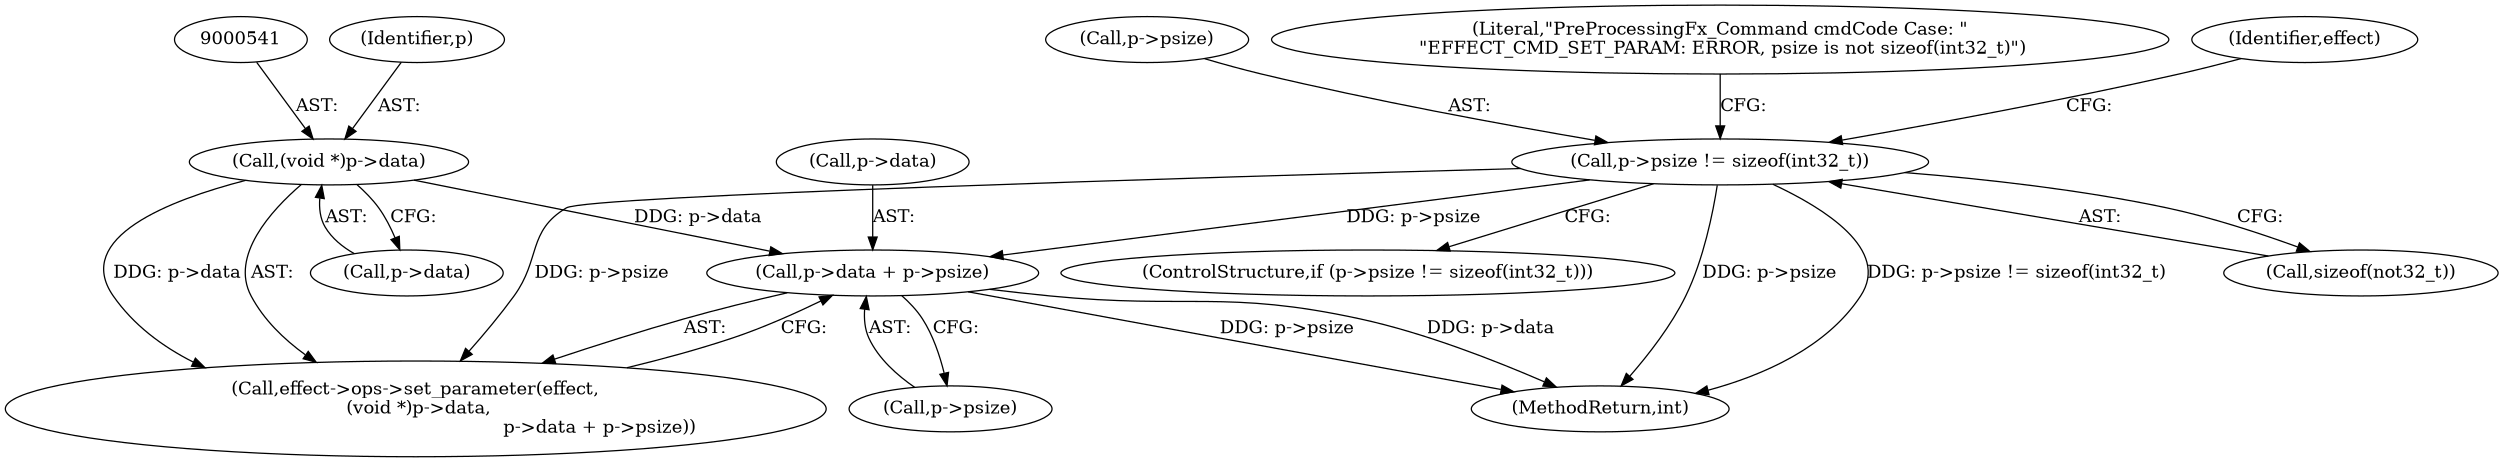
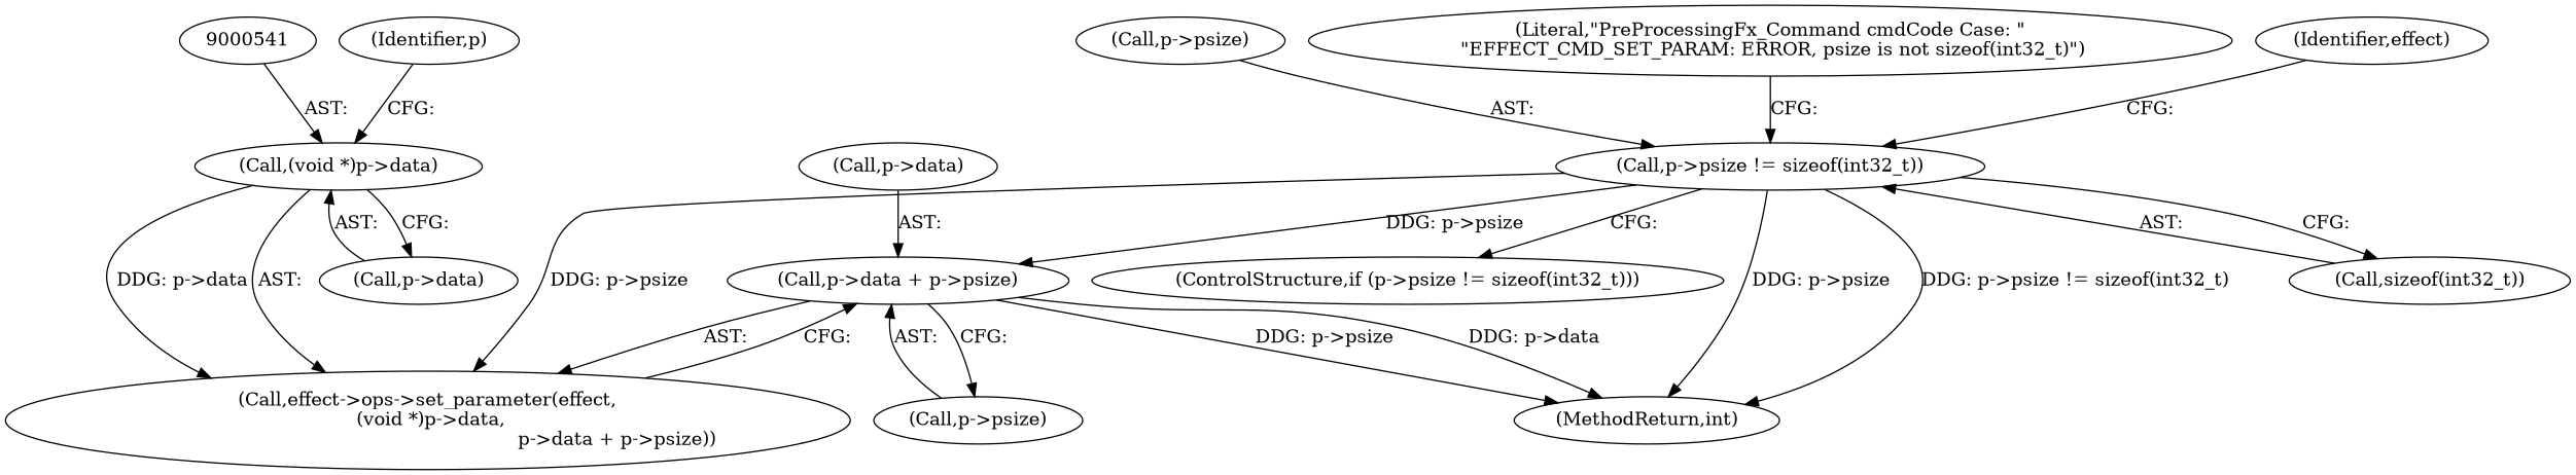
  digraph {
    n1 [label="(Call,p->data + p->psize)"]
    n2 [label="(Call,effect->ops->set_parameter(effect,\n (void *)p->data,\n                                                                p->data + p->psize))"]
    n3 [label="(Call,p->psize)"]
    n4 [label="(MethodReturn,int)"]
    n5 [label="(Call,(void *)p->data)"]
    n6 [label="(Call,p->data)"]
    n7 [label="(Call,p->psize != sizeof(int32_t))"]
-   n8 [label="(Call,sizeof(not32_t))"]
+   n8 [label="(Call,sizeof(int32_t))"]
    n9 [label="(ControlStructure,if (p->psize != sizeof(int32_t)))"]
    n10 [label="(Literal,\"PreProcessingFx_Command cmdCode Case: \"\n \"EFFECT_CMD_SET_PARAM: ERROR, psize is not sizeof(int32_t)\")"]
    n11 [label="(Call,p->data)"]
    n12 [label="(Identifier,effect)"]
    n13 [label="(Call,p->psize)"]
    n14 [label="(Identifier,p)"]
    n15 [label=9000541]
    n1 -> n2 [label="AST: "]
    n1 -> n3 [label="CFG: "]
    n1 -> n4 [label="DDG: p->data"]
    n1 -> n4 [label="DDG: p->psize"]
    n2 -> n1 [label="CFG: "]
    n3 -> n1 [label="AST: "]
-   n5 -> n1 [label="DDG: p->data"]
    n5 -> n2 [label="AST: "]
    n5 -> n2 [label="DDG: p->data"]
    n5 -> n6 [label="CFG: "]
    n6 -> n5 [label="AST: "]
    n7 -> n1 [label="DDG: p->psize"]
    n7 -> n2 [label="DDG: p->psize"]
    n7 -> n4 [label="DDG: p->psize != sizeof(int32_t)"]
    n7 -> n4 [label="DDG: p->psize"]
    n7 -> n8 [label="CFG: "]
    n7 -> n9 [label="CFG: "]
    n8 -> n7 [label="AST: "]
    n10 -> n7 [label="CFG: "]
    n11 -> n1 [label="AST: "]
    n12 -> n7 [label="CFG: "]
    n13 -> n7 [label="AST: "]
-   n14 -> n5 [label="AST: "]
+   n14 -> n5 [label="CFG: "]
    n15 -> n5 [label="AST: "]
  }
